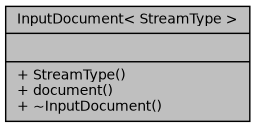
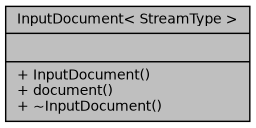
  digraph {
-   n1 [color=black fillcolor=grey75 fontcolor=black fontname=Helvetica fontsize=10 height=0.2 label="{InputDocument\< StreamType \>\n||+ StreamType()\l+ document()\l+ ~InputDocument()\l}" shape=record style=filled width=0.4]
+   n1 [color=black fillcolor=grey75 fontcolor=black fontname=Helvetica fontsize=10 height=0.2 label="{InputDocument\< StreamType \>\n||+ InputDocument()\l+ document()\l+ ~InputDocument()\l}" shape=record style=filled width=0.4]
  }
